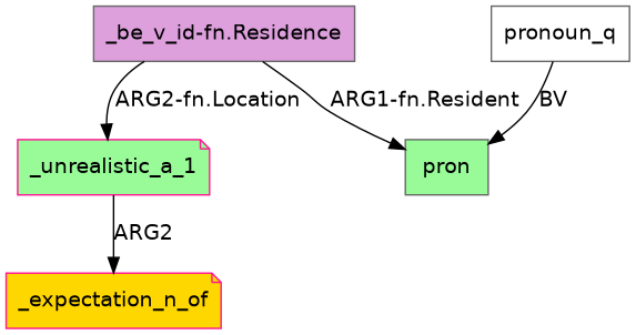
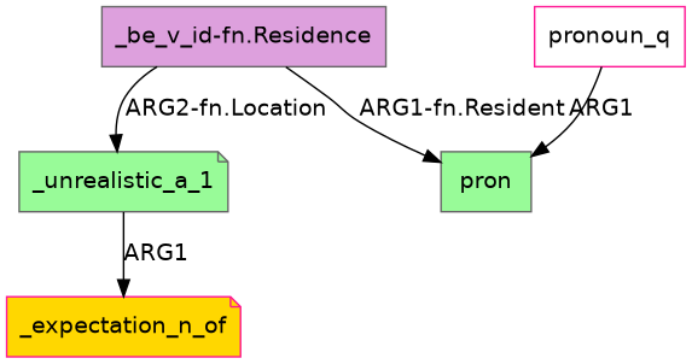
  digraph {
    fontname="DejaVu Sans"
    node [color=deeppink fillcolor=palegreen fontname="DejaVu Sans" shape=box style=filled]
    edge [fontname="DejaVu Sans"]
    pron [color=gray40]
    "_be_v_id-fn.Residence" [color=gray40 fillcolor=plum]
-   _unrealistic_a_1 [shape=note]
+   _unrealistic_a_1 [color=gray40 shape=note]
    _expectation_n_of [fillcolor=gold shape=note]
-   pronoun_q [color=gray40 fillcolor=white]
+   pronoun_q [fillcolor=white]
    "_be_v_id-fn.Residence" -> pron [label="ARG1-fn.Resident"]
    "_be_v_id-fn.Residence" -> _unrealistic_a_1 [label="ARG2-fn.Location"]
-   _unrealistic_a_1 -> _expectation_n_of [label=ARG2]
-   pronoun_q -> pron [label=BV]
+   _unrealistic_a_1 -> _expectation_n_of [label=ARG1]
+   pronoun_q -> pron [label=ARG1]
  }
